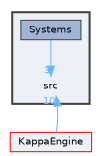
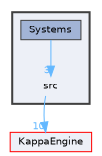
  digraph {
    compound=true
    node [fontname=Helvetica fontsize=10 shape=box style=filled]
    edge [color=steelblue1 fontcolor=steelblue1 fontname=Helvetica fontsize=10 labeldistance=1.5 labelfontname=Helvetica labelfontsize=10]
    n1 [height=0.2 label=src shape=plaintext width=0.4 style=""]
    n2 [color=grey25 fillcolor="#a2b4d6" height=0.2 label=Systems width=0.4]
    n3 [color=red fillcolor="#edf0f7" height=0.2 label=KappaEngine width=0.4]
    subgraph cluster_1 {
      bgcolor="#edf0f7"
      fontname=Helvetica
      fontsize=10
      pencolor=grey25
      style="filled,bold"
      n1
      n2
    }
-   n3 -> n1 [headlabel=10]
+   n1 -> n3 [headlabel=10]
    n2 -> n1 [headlabel=3]
  }
